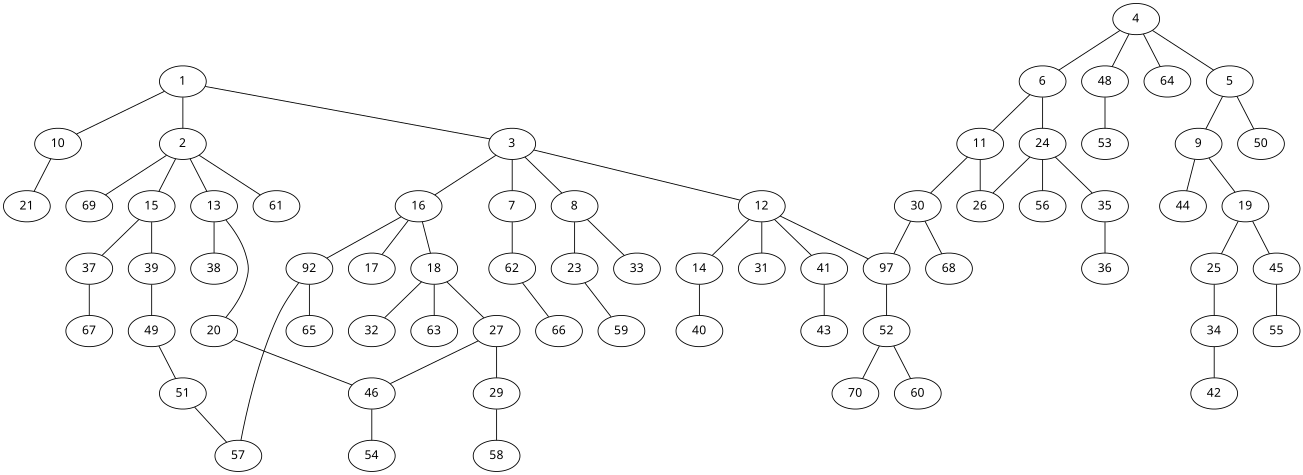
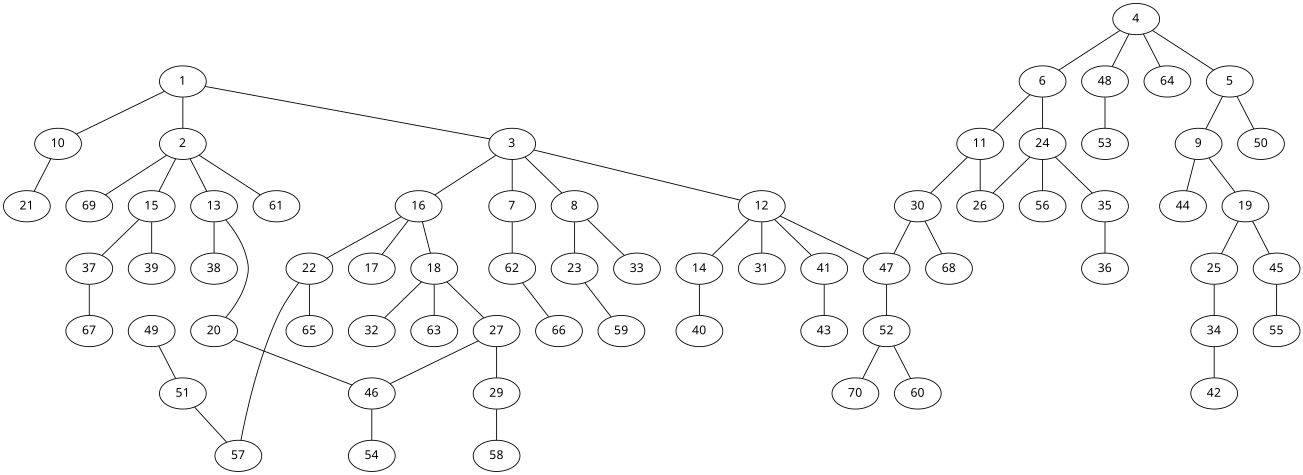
  graph {
    fontname="Noto Sans"
    node [fontname="Noto Sans"]
    edge [fontname="Noto Sans"]
    1
    2
    3
    10
    13
    15
    61
    69
    7
    8
    12
    16
    21
    20
    38
    37
    39
    4
    5
    6
    48
    64
    62
    23
    33
    14
    31
    41
-   47 [label=97]
+   47
    17
    18
-   22 [label=92]
+   22
    46
    67
    49
    9
    50
    11
    24
    53
    66
    59
    40
    43
    52
    27
    32
    63
    57
    65
    19
    44
    26
    30
    35
    56
    25
    45
    68
    36
    34
    55
    60
    70
    54
    51
    29
    58
    42
    1 -- 2
    1 -- 3
    1 -- 10
    2 -- 13
    2 -- 15
    2 -- 61
    2 -- 69
    3 -- 7
    3 -- 8
    3 -- 12
    3 -- 16
    10 -- 21
    13 -- 20
    13 -- 38
    15 -- 37
    15 -- 39
    7 -- 62
    8 -- 23
    8 -- 33
    12 -- 14
    12 -- 31
    12 -- 41
    12 -- 47
    16 -- 17
    16 -- 18
    16 -- 22
    20 -- 46
    37 -- 67
-   39 -- 49
    4 -- 5
    4 -- 6
    4 -- 48
    4 -- 64
    5 -- 9
    5 -- 50
    6 -- 11
    6 -- 24
    48 -- 53
    62 -- 66
    23 -- 59
    14 -- 40
    41 -- 43
    47 -- 52
    18 -- 27
    18 -- 32
    18 -- 63
    22 -- 57
    22 -- 65
    46 -- 54
    49 -- 51
    9 -- 19
    9 -- 44
    11 -- 26
    11 -- 30
    24 -- 26
    24 -- 35
    24 -- 56
    52 -- 60
    52 -- 70
    27 -- 46
    27 -- 29
    19 -- 25
    19 -- 45
    30 -- 47
    30 -- 68
    35 -- 36
    25 -- 34
    45 -- 55
    34 -- 42
    51 -- 57
    29 -- 58
  }
